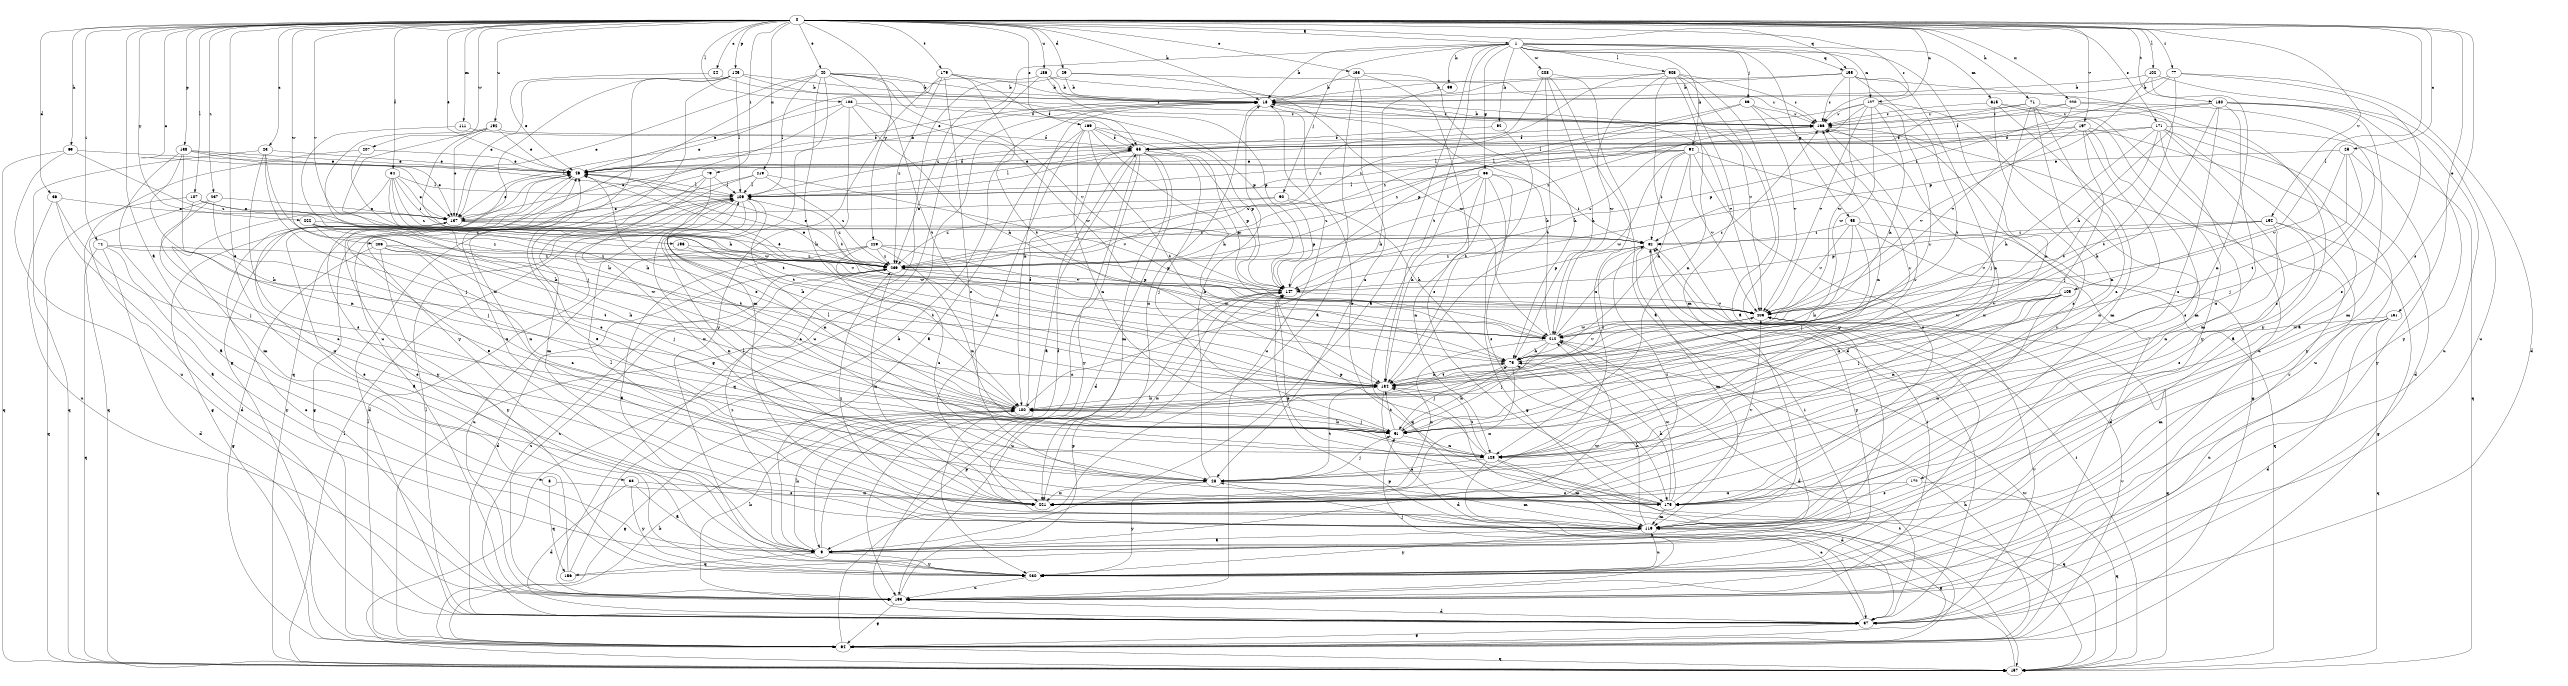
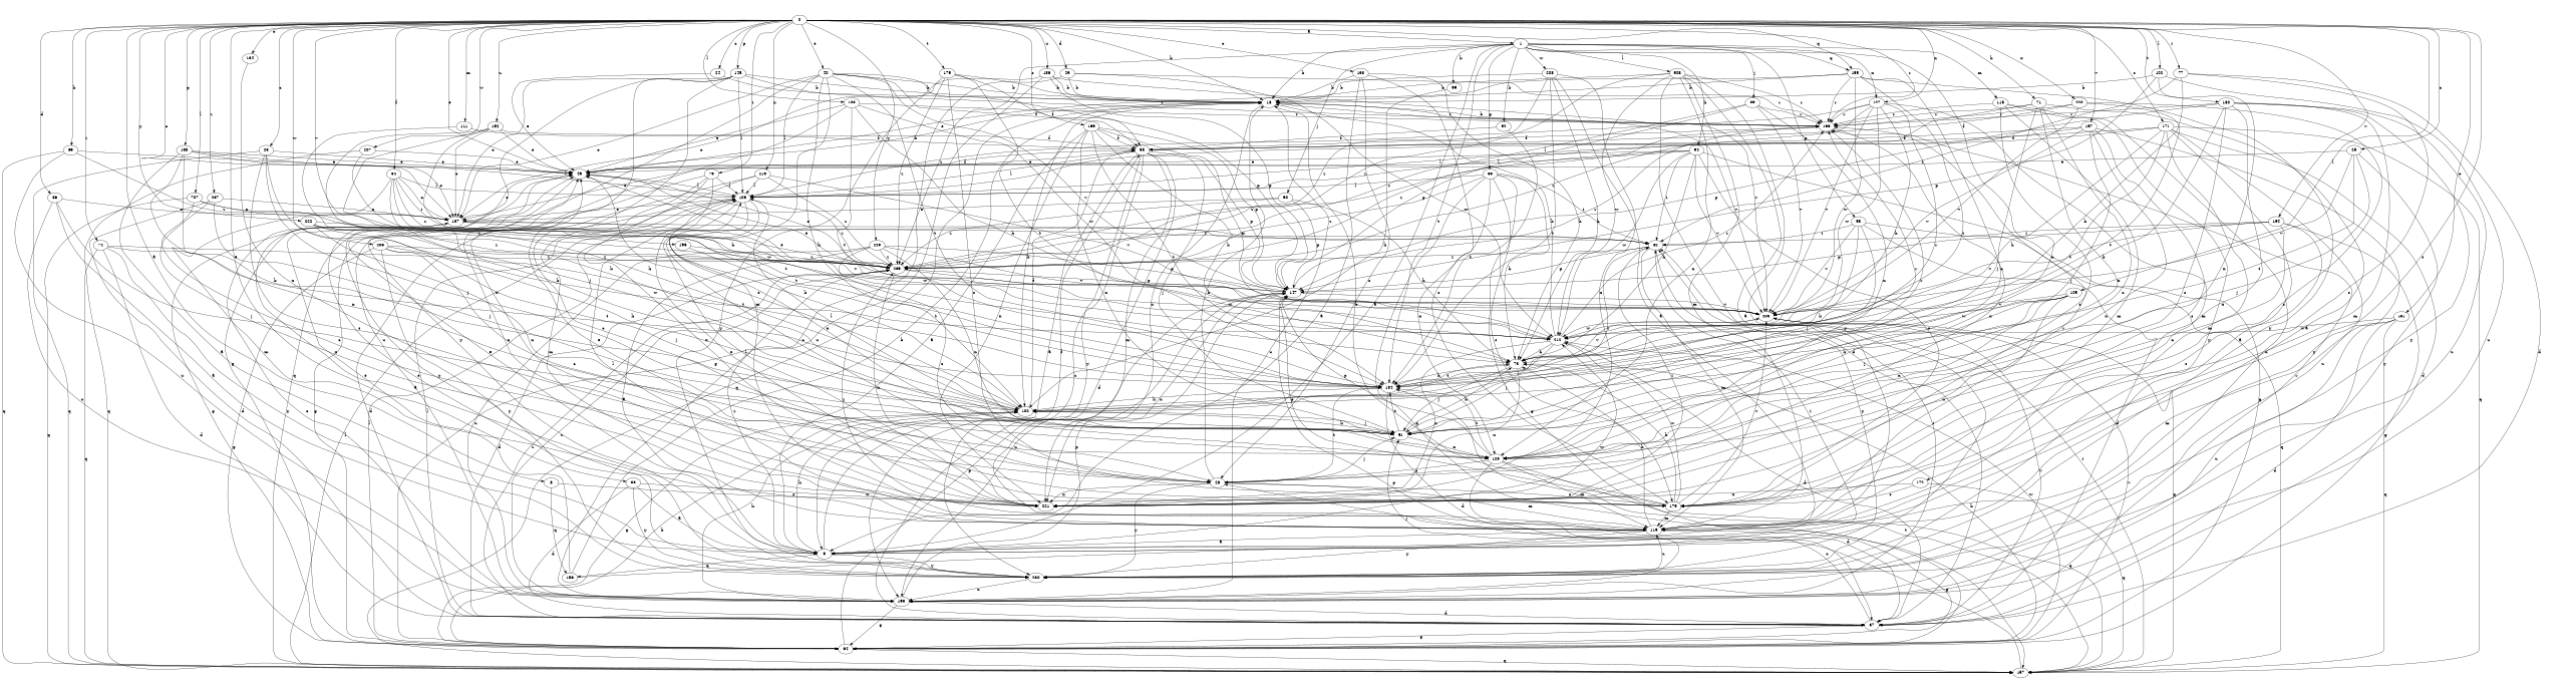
  strict digraph {
    0
    1
    8
    18
    23
    24
    25
    29
    n9 [label=36]
    38
    40
    46
    54
    69
    71
    74
    77
    79
    102
    103
    105
-   107
+   107 [label=707]
    111
    127
    131
    133
+   134
    137
    138
    145
    155
    166
    169
    171
    172
    179
    180
    186
    192
    194
    196
    197
    206
    207
    219
    220
    222
    229
    237
    9
    58
    63
    89
    90
    92
    94
    99
    n58 [label=908]
-   115 [label=615]
+   115
    128
    184
    208
    239
    156
    175
    100
    157
    193
    203
    221
    91
    230
    212
    64
    37
    55
    119
    109
    147
    82
    28
    73
    0 -> 1 [label=a]
    0 -> 8 [label=a]
    0 -> 18 [label=b]
    0 -> 23 [label=c]
    0 -> 24 [label=c]
    0 -> 25 [label=c]
    0 -> 29 [label=d]
    0 -> n9 [label=d]
    0 -> 38 [label=e]
    0 -> 40 [label=e]
    0 -> 46 [label=e]
    0 -> 54 [label=f]
    0 -> 69 [label=h]
    0 -> 71 [label=h]
    0 -> 74 [label=i]
    0 -> 77 [label=i]
    0 -> 79 [label=i]
    0 -> 102 [label=l]
    0 -> 103 [label=l]
    0 -> 105 [label=l]
    0 -> 107 [label=l]
    0 -> 111 [label=m]
    0 -> 127 [label=n]
    0 -> 131 [label=o]
    0 -> 133 [label=o]
+   0 -> 134 [label=o]
    0 -> 137 [label=o]
    0 -> 138 [label=p]
    0 -> 145 [label=p]
    0 -> 155 [label=q]
    0 -> 166 [label=r]
    0 -> 169 [label=s]
    0 -> 171 [label=s]
    0 -> 172 [label=s]
    0 -> 179 [label=t]
    0 -> 180 [label=t]
    0 -> 186 [label=u]
    0 -> 192 [label=u]
    0 -> 194 [label=v]
    0 -> 196 [label=v]
    0 -> 197 [label=v]
    0 -> 206 [label=w]
    0 -> 207 [label=w]
    0 -> 219 [label=x]
    0 -> 220 [label=x]
    0 -> 222 [label=y]
    0 -> 229 [label=y]
    0 -> 237 [label=z]
    1 -> 18 [label=b]
    1 -> 127 [label=n]
    1 -> 155 [label=q]
    1 -> 9 [label=a]
    1 -> 58 [label=g]
    1 -> 63 [label=g]
    1 -> 89 [label=j]
    1 -> 90 [label=j]
    1 -> 92 [label=k]
    1 -> 94 [label=k]
    1 -> 99 [label=k]
    1 -> n58 [label=l]
    1 -> 115 [label=m]
    1 -> 128 [label=n]
    1 -> 184 [label=t]
    1 -> 208 [label=w]
    1 -> 239 [label=z]
    8 -> 156 [label=q]
    8 -> 175 [label=s]
    18 -> 166 [label=r]
    18 -> 100 [label=k]
    18 -> 157 [label=q]
    18 -> 193 [label=u]
    18 -> 203 [label=v]
    18 -> 221 [label=x]
    23 -> 46 [label=e]
    23 -> 175 [label=s]
    23 -> 100 [label=k]
    23 -> 157 [label=q]
    23 -> 91 [label=j]
    24 -> 18 [label=b]
    24 -> 46 [label=e]
    25 -> 46 [label=e]
    25 -> 184 [label=t]
    25 -> 203 [label=v]
    25 -> 91 [label=j]
    25 -> 230 [label=y]
    29 -> 18 [label=b]
    29 -> 166 [label=r]
    29 -> 212 [label=w]
    29 -> 64 [label=g]
    n9 -> 137 [label=o]
    n9 -> 9 [label=a]
    n9 -> 193 [label=u]
    n9 -> 91 [label=j]
    38 -> 9 [label=a]
    38 -> 221 [label=x]
    38 -> 230 [label=y]
    38 -> 37 [label=d]
    40 -> 18 [label=b]
    40 -> 137 [label=o]
    40 -> 184 [label=t]
    40 -> 100 [label=k]
    40 -> 157 [label=q]
    40 -> 203 [label=v]
    40 -> 55 [label=f]
    40 -> 119 [label=m]
    40 -> 109 [label=l]
    40 -> 147 [label=p]
    46 -> 18 [label=b]
    46 -> 230 [label=y]
    46 -> 64 [label=g]
    46 -> 55 [label=f]
    46 -> 109 [label=l]
    54 -> 137 [label=o]
    54 -> 184 [label=t]
    54 -> 239 [label=z]
    54 -> 212 [label=w]
    54 -> 119 [label=m]
    54 -> 109 [label=l]
    54 -> 82 [label=i]
    69 -> 46 [label=e]
    69 -> 239 [label=z]
    69 -> 157 [label=q]
    69 -> 193 [label=u]
    71 -> 166 [label=r]
    71 -> 9 [label=a]
    71 -> 128 [label=n]
    71 -> 91 [label=j]
    71 -> 109 [label=l]
    71 -> 28 [label=c]
    74 -> 184 [label=t]
    74 -> 239 [label=z]
    74 -> 157 [label=q]
    74 -> 230 [label=y]
    74 -> 37 [label=d]
    77 -> 175 [label=s]
    77 -> 37 [label=d]
    77 -> 82 [label=i]
    77 -> 73 [label=h]
    79 -> 100 [label=k]
    79 -> 221 [label=x]
    79 -> 64 [label=g]
    79 -> 109 [label=l]
    79 -> 28 [label=c]
    102 -> 18 [label=b]
    102 -> 128 [label=n]
    102 -> 193 [label=u]
    102 -> 147 [label=p]
    103 -> 46 [label=e]
    103 -> 166 [label=r]
    103 -> 184 [label=t]
    103 -> 230 [label=y]
    103 -> 212 [label=w]
    103 -> 73 [label=h]
    105 -> 128 [label=n]
    105 -> 100 [label=k]
    105 -> 203 [label=v]
    105 -> 221 [label=x]
    105 -> 91 [label=j]
    105 -> 212 [label=w]
    107 -> 137 [label=o]
    107 -> 239 [label=z]
    107 -> 157 [label=q]
    107 -> 28 [label=c]
    111 -> 100 [label=k]
    111 -> 55 [label=f]
    127 -> 166 [label=r]
    127 -> 184 [label=r]
    127 -> 239 [label=z]
    127 -> 203 [label=v]
    127 -> 212 [label=w]
    127 -> 119 [label=m]
    127 -> 109 [label=l]
    127 -> 73 [label=h]
    131 -> 157 [label=q]
    131 -> 193 [label=u]
    131 -> 212 [label=w]
    131 -> 37 [label=d]
    131 -> 119 [label=m]
    133 -> 18 [label=b]
    133 -> 9 [label=a]
    133 -> 175 [label=s]
    133 -> 28 [label=c]
    133 -> 73 [label=h]
+   134 -> 221 [label=x]
    137 -> 46 [label=e]
    137 -> 9 [label=a]
    137 -> 203 [label=v]
    137 -> 212 [label=w]
    137 -> 82 [label=i]
    138 -> 46 [label=e]
    138 -> 137 [label=o]
    138 -> 9 [label=a]
    138 -> 128 [label=n]
    138 -> 100 [label=k]
    138 -> 109 [label=l]
    145 -> 18 [label=b]
    145 -> 137 [label=o]
    145 -> 166 [label=r]
    145 -> 193 [label=u]
    145 -> 221 [label=x]
    145 -> 64 [label=g]
    145 -> 109 [label=l]
    155 -> 18 [label=b]
    155 -> 46 [label=e]
    155 -> 166 [label=r]
    155 -> 128 [label=n]
    155 -> 184 [label=t]
    155 -> 230 [label=y]
    155 -> 212 [label=w]
    166 -> 18 [label=b]
    166 -> 239 [label=z]
    166 -> 221 [label=x]
    166 -> 55 [label=f]
    169 -> 9 [label=a]
    169 -> 128 [label=n]
    169 -> 184 [label=t]
    169 -> 221 [label=x]
    169 -> 212 [label=w]
    169 -> 55 [label=f]
    169 -> 147 [label=p]
    169 -> 73 [label=h]
    171 -> 9 [label=a]
    171 -> 184 [label=t]
    171 -> 157 [label=q]
    171 -> 193 [label=u]
    171 -> 37 [label=d]
    171 -> 55 [label=f]
    171 -> 119 [label=m]
    171 -> 109 [label=l]
    171 -> 73 [label=h]
    172 -> 175 [label=s]
    172 -> 157 [label=q]
    172 -> 221 [label=x]
    179 -> 18 [label=b]
    179 -> 184 [label=t]
    179 -> 239 [label=z]
    179 -> 175 [label=s]
    179 -> 230 [label=y]
    179 -> 55 [label=f]
    180 -> 166 [label=r]
    180 -> 100 [label=k]
    180 -> 193 [label=u]
    180 -> 221 [label=x]
    180 -> 230 [label=y]
    180 -> 119 [label=m]
    180 -> 147 [label=p]
    180 -> 28 [label=c]
    186 -> 18 [label=b]
    186 -> 137 [label=o]
    186 -> 193 [label=u]
    186 -> 203 [label=v]
    186 -> 147 [label=p]
    192 -> 46 [label=e]
    192 -> 137 [label=o]
    192 -> 100 [label=k]
    192 -> 91 [label=j]
    192 -> 55 [label=f]
    192 -> 73 [label=h]
    194 -> 128 [label=n]
    194 -> 175 [label=s]
    194 -> 203 [label=v]
    194 -> 64 [label=g]
    194 -> 147 [label=p]
    194 -> 82 [label=i]
    196 -> 184 [label=t]
    196 -> 239 [label=z]
    197 -> 175 [label=s]
    197 -> 203 [label=v]
    197 -> 221 [label=x]
    197 -> 91 [label=j]
    197 -> 230 [label=y]
    197 -> 55 [label=f]
    197 -> 109 [label=l]
    206 -> 239 [label=z]
    206 -> 91 [label=j]
    206 -> 230 [label=y]
    206 -> 212 [label=w]
    206 -> 64 [label=g]
    206 -> 28 [label=c]
    207 -> 46 [label=e]
    207 -> 184 [label=t]
    207 -> 157 [label=q]
    219 -> 239 [label=z]
    219 -> 203 [label=v]
    219 -> 221 [label=x]
    219 -> 119 [label=m]
    219 -> 109 [label=l]
    220 -> 166 [label=r]
    220 -> 184 [label=t]
    220 -> 175 [label=s]
    220 -> 203 [label=v]
    220 -> 55 [label=f]
    222 -> 128 [label=n]
    222 -> 184 [label=t]
    222 -> 239 [label=z]
    222 -> 100 [label=k]
    222 -> 82 [label=i]
    229 -> 9 [label=a]
    229 -> 128 [label=n]
    229 -> 239 [label=z]
    229 -> 193 [label=u]
    229 -> 203 [label=v]
    229 -> 147 [label=p]
    229 -> 28 [label=c]
    237 -> 137 [label=o]
    237 -> 221 [label=x]
    237 -> 91 [label=j]
    237 -> 37 [label=d]
    9 -> 239 [label=z]
    9 -> 156 [label=q]
    9 -> 100 [label=k]
    9 -> 230 [label=y]
    9 -> 212 [label=w]
    9 -> 55 [label=f]
    58 -> 100 [label=k]
    58 -> 157 [label=q]
    58 -> 203 [label=v]
    58 -> 91 [label=j]
    58 -> 37 [label=d]
    58 -> 82 [label=i]
    63 -> 128 [label=n]
    63 -> 239 [label=z]
    63 -> 175 [label=s]
    63 -> 157 [label=q]
    63 -> 64 [label=g]
    63 -> 109 [label=l]
    63 -> 82 [label=i]
-   63 -> 184 [label=h]
+   63 -> 73 [label=h]
    89 -> 166 [label=r]
    89 -> 128 [label=n]
    89 -> 239 [label=z]
    89 -> 203 [label=v]
    89 -> 147 [label=p]
    90 -> 137 [label=o]
    90 -> 239 [label=z]
    90 -> 147 [label=p]
    90 -> 73 [label=h]
    92 -> 184 [label=t]
    92 -> 55 [label=f]
    94 -> 46 [label=e]
    94 -> 137 [label=o]
    94 -> 239 [label=z]
    94 -> 175 [label=s]
    94 -> 203 [label=v]
    94 -> 212 [label=w]
    94 -> 64 [label=g]
    94 -> 82 [label=i]
    94 -> 73 [label=h]
    99 -> 100 [label=k]
    n58 -> 18 [label=b]
    n58 -> 166 [label=r]
    n58 -> 9 [label=a]
    n58 -> 128 [label=n]
    n58 -> 239 [label=z]
    n58 -> 230 [label=y]
    n58 -> 212 [label=w]
    n58 -> 37 [label=d]
    n58 -> 119 [label=m]
    115 -> 166 [label=r]
    115 -> 175 [label=s]
    115 -> 193 [label=u]
    115 -> 230 [label=y]
    115 -> 119 [label=m]
    128 -> 184 [label=t]
    128 -> 157 [label=q]
    128 -> 37 [label=d]
    128 -> 119 [label=m]
    128 -> 147 [label=p]
    128 -> 28 [label=c]
    184 -> 100 [label=k]
    184 -> 37 [label=d]
    184 -> 73 [label=h]
-   77 -> 18 [label=b]
+   208 -> 18 [label=b]
    208 -> 9 [label=a]
    208 -> 184 [label=t]
    208 -> 239 [label=z]
    208 -> 221 [label=x]
    208 -> 73 [label=h]
    239 -> 46 [label=e]
    239 -> 221 [label=x]
    239 -> 212 [label=w]
    239 -> 37 [label=d]
    239 -> 147 [label=p]
    156 -> 18 [label=b]
    156 -> 46 [label=e]
    156 -> 82 [label=i]
    175 -> 18 [label=b]
    175 -> 46 [label=e]
    175 -> 203 [label=v]
    175 -> 212 [label=w]
    175 -> 119 [label=m]
    175 -> 147 [label=p]
    175 -> 73 [label=h]
    100 -> 46 [label=e]
    100 -> 166 [label=r]
    100 -> 91 [label=j]
    100 -> 64 [label=g]
    100 -> 55 [label=f]
    100 -> 82 [label=i]
    157 -> 184 [label=t]
    157 -> 109 [label=l]
    157 -> 147 [label=p]
    157 -> 82 [label=i]
    193 -> 137 [label=o]
    193 -> 239 [label=z]
    193 -> 100 [label=k]
    193 -> 91 [label=j]
    193 -> 64 [label=g]
    193 -> 37 [label=d]
    193 -> 147 [label=p]
    193 -> 82 [label=i]
    203 -> 46 [label=e]
    203 -> 157 [label=q]
    203 -> 212 [label=w]
    221 -> 109 [label=l]
    221 -> 82 [label=i]
    91 -> 166 [label=r]
    91 -> 128 [label=n]
    91 -> 184 [label=t]
    91 -> 100 [label=k]
    91 -> 109 [label=l]
    91 -> 73 [label=h]
    230 -> 46 [label=e]
    230 -> 193 [label=u]
    230 -> 119 [label=u]
    212 -> 18 [label=b]
    212 -> 166 [label=r]
    212 -> 221 [label=x]
    212 -> 91 [label=j]
    212 -> 37 [label=d]
    212 -> 73 [label=h]
    64 -> 100 [label=k]
    64 -> 157 [label=q]
    64 -> 203 [label=v]
    64 -> 212 [label=w]
    64 -> 109 [label=l]
    64 -> 147 [label=p]
    64 -> 73 [label=h]
    37 -> 166 [label=r]
    37 -> 239 [label=z]
    37 -> 203 [label=v]
    37 -> 64 [label=g]
    37 -> 109 [label=l]
    37 -> 28 [label=c]
    55 -> 46 [label=e]
    55 -> 9 [label=a]
    55 -> 193 [label=u]
    55 -> 91 [label=j]
    55 -> 230 [label=y]
    55 -> 37 [label=d]
    55 -> 119 [label=m]
    55 -> 109 [label=l]
    55 -> 147 [label=p]
    119 -> 46 [label=e]
    119 -> 166 [label=r]
    119 -> 9 [label=a]
    119 -> 239 [label=z]
    119 -> 230 [label=y]
    119 -> 64 [label=g]
    119 -> 109 [label=l]
    119 -> 73 [label=h]
    109 -> 137 [label=o]
    109 -> 128 [label=n]
    109 -> 239 [label=z]
    109 -> 221 [label=x]
    109 -> 37 [label=d]
    109 -> 28 [label=c]
    147 -> 46 [label=e]
    147 -> 166 [label=r]
    147 -> 193 [label=u]
    147 -> 203 [label=v]
    147 -> 221 [label=x]
    82 -> 239 [label=z]
    82 -> 230 [label=y]
    82 -> 119 [label=m]
    82 -> 147 [label=p]
    28 -> 18 [label=b]
    28 -> 184 [label=t]
    28 -> 175 [label=s]
    28 -> 221 [label=x]
    28 -> 91 [label=j]
    28 -> 230 [label=y]
    28 -> 119 [label=m]
    73 -> 184 [label=t]
    73 -> 203 [label=v]
    73 -> 221 [label=x]
    73 -> 91 [label=j]
  }
